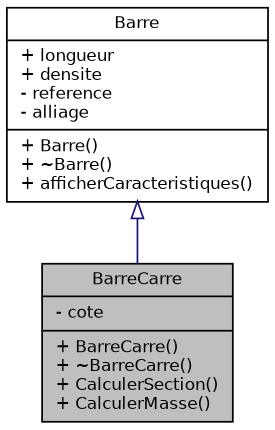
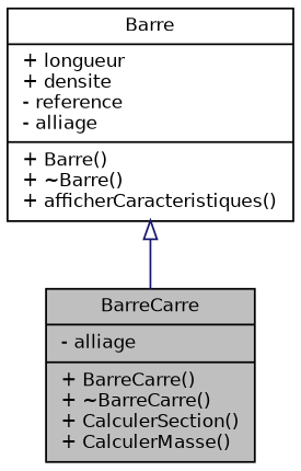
  digraph {
    node [color=black fontname=Helvetica fontsize=10 shape=record style=filled]
-   n1 [fillcolor=grey75 fontcolor=black height=0.2 label="{BarreCarre\n|- cote\l|+ BarreCarre()\l+ ~BarreCarre()\l+ CalculerSection()\l+ CalculerMasse()\l}" width=0.4]
+   n1 [fillcolor=grey75 fontcolor=black height=0.2 label="{BarreCarre\n|- alliage\l|+ BarreCarre()\l+ ~BarreCarre()\l+ CalculerSection()\l+ CalculerMasse()\l}" width=0.4]
    n2 [fillcolor=white height=0.2 label="{Barre\n|+ longueur\l+ densite\l- reference\l- alliage\l|+ Barre()\l+ ~Barre()\l+ afficherCaracteristiques()\l}" width=0.4]
    n2 -> n1 [arrowtail=onormal color=midnightblue dir=back fontname=Helvetica fontsize=10 labelfontname=Helvetica labelfontsize=10 style=solid]
  }
